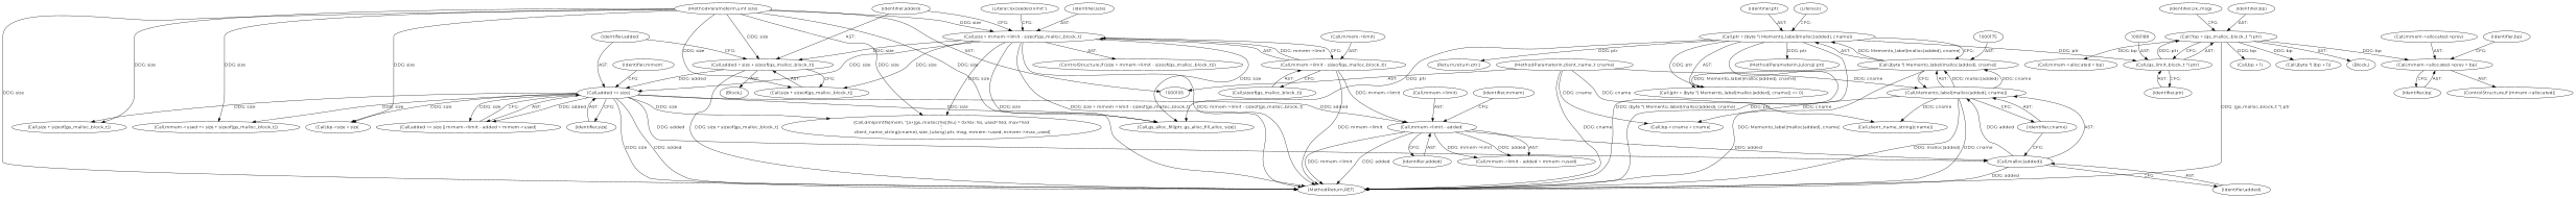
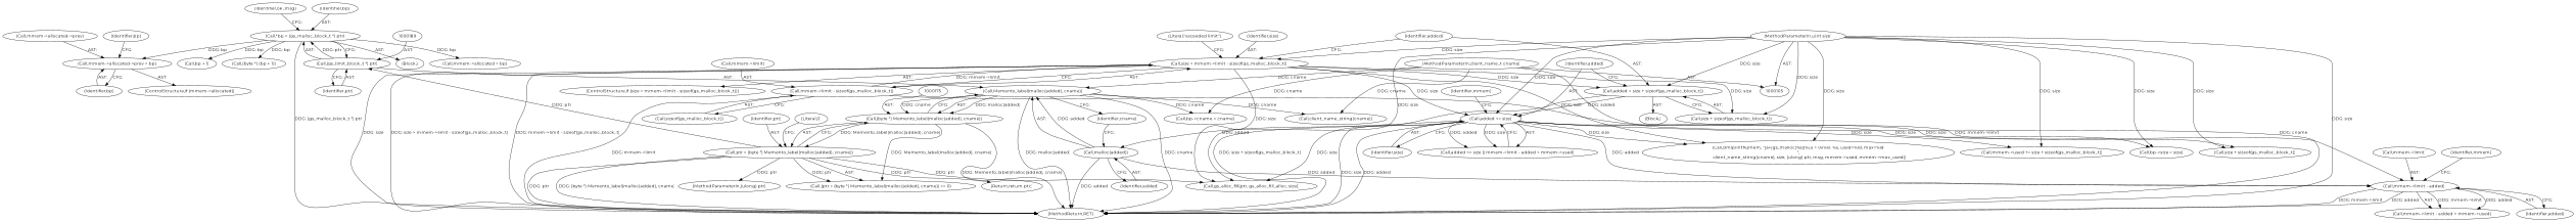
  digraph {
    fontname=Montserrat
    node [fontname=Montserrat]
    edge [fontname=Montserrat]
    n1 [label="(Call,mmem->allocated->prev = bp)"]
    n2 [label="(Identifier,bp)"]
    n3 [label="(ControlStructure,if (mmem->allocated))"]
    n4 [label="(MethodReturn,RET)"]
    n5 [label="(Call,*bp = (gs_malloc_block_t *) ptr)"]
    n6 [label="(Call,(gs_limit_block_t *) ptr)"]
    n7 [label="(Call,bp + 1)"]
    n8 [label="(Call,(byte *) (bp + 1))"]
    n9 [label="(Block,)"]
    n10 [label="(Call,mmem->allocated = bp)"]
    n11 [label="(Identifier,ptr)"]
    n12 [label="(Call,ptr = (byte *) Memento_label(malloc(added), cname))"]
    n13 [label="(Call,(byte *) Memento_label(malloc(added), cname))"]
    n14 [label="(MethodParameterIn,(ulong) ptr)"]
    n15 [label="(Call,gs_alloc_fill(ptr, gs_alloc_fill_alloc, size))"]
    n16 [label="(Call,(ptr = (byte *) Memento_label(malloc(added), cname)) == 0)"]
    n17 [label="(Return,return ptr;)"]
    n18 [label="(Call,Memento_label(malloc(added), cname))"]
    n19 [label="(Call,bp->cname = cname)"]
    n20 [label="(Call,client_name_string(cname))"]
    n21 [label="(Identifier,cname)"]
    n22 [label="(Call,malloc(added))"]
    n23 [label="(Identifier,added)"]
    n24 [label="(Call,added <= size)"]
    n25 [label="(Call,mmem->limit - added)"]
    n26 [label="(Call,dmlprintf6(mem, \"[a+]gs_malloc(%s)(%u) = 0x%lx: %s, used=%ld, max=%ld\n\",\n                   client_name_string(cname), size, (ulong) ptr, msg, mmem->used, mmem->max_used))"]
    n27 [label="(Identifier,size)"]
    n28 [label="(Call,size + sizeof(gs_malloc_block_t))"]
    n29 [label="(Call,mmem->used += size + sizeof(gs_malloc_block_t))"]
    n30 [label="(Call,added <= size || mmem->limit - added < mmem->used)"]
    n31 [label="(Call,bp->size = size)"]
    n32 [label="(Call,mmem->limit - added < mmem->used)"]
    n33 [label="(Identifier,added)"]
    n34 [label="(Call,added = size + sizeof(gs_malloc_block_t))"]
    n35 [label="(Block,)"]
    n36 [label="(Call,size + sizeof(gs_malloc_block_t))"]
    n37 [label="(Call,size > mmem->limit - sizeof(gs_malloc_block_t))"]
    n38 [label="(Call,mmem->limit - sizeof(gs_malloc_block_t))"]
    n39 [label="(ControlStructure,if (size > mmem->limit - sizeof(gs_malloc_block_t)))"]
    n40 [label="(Call,sizeof(gs_malloc_block_t))"]
    n41 [label="(MethodParameterIn,uint size)"]
    1000105
    n43 [label="(MethodParameterIn,client_name_t cname)"]
    n44 [label="(Identifier,ptr)"]
    n45 [label="(Identifier,mmem)"]
    n46 [label="(Literal,\"exceeded limit\")"]
    n47 [label="(Identifier,ok_msg)"]
    n48 [label="(Identifier,added)"]
    n49 [label="(Identifier,size)"]
    n50 [label="(Call,mmem->allocated->prev)"]
    n51 [label="(Identifier,bp)"]
    n52 [label="(Identifier,bp)"]
    n53 [label="(Identifier,added)"]
    n54 [label="(Literal,0)"]
    n55 [label="(Call,mmem->limit)"]
    n56 [label="(Identifier,mmem)"]
    n57 [label="(Call,mmem->limit)"]
    1000189
    1000175
    n1 -> n2 [label="CFG: "]
    n1 -> n3 [label="AST: "]
    n2 -> n1 [label="AST: "]
    n5 -> n1 [label="DDG: bp"]
    n5 -> n4 [label="DDG: (gs_malloc_block_t *) ptr"]
    n5 -> n6 [label="CFG: "]
    n5 -> n7 [label="DDG: bp"]
    n5 -> n8 [label="DDG: bp"]
    n5 -> n9 [label="AST: "]
    n5 -> n10 [label="DDG: bp"]
    n6 -> n5 [label="AST: "]
    n6 -> n5 [label="DDG: ptr"]
    n6 -> n11 [label="CFG: "]
    n11 -> n6 [label="AST: "]
    n12 -> n4 [label="DDG: ptr"]
    n12 -> n4 [label="DDG: (byte *) Memento_label(malloc(added), cname)"]
    n12 -> n6 [label="DDG: ptr"]
    n12 -> n13 [label="CFG: "]
    n12 -> n14 [label="DDG: ptr"]
    n12 -> n15 [label="DDG: ptr"]
    n12 -> n16 [label="AST: "]
    n12 -> n16 [label="DDG: ptr"]
    n12 -> n17 [label="DDG: ptr"]
    n13 -> n4 [label="DDG: Memento_label(malloc(added), cname)"]
    n13 -> n12 [label="AST: "]
    n13 -> n12 [label="DDG: Memento_label(malloc(added), cname)"]
    n13 -> n16 [label="DDG: Memento_label(malloc(added), cname)"]
    n13 -> n18 [label="CFG: "]
    n18 -> n4 [label="DDG: cname"]
    n18 -> n4 [label="DDG: malloc(added)"]
    n18 -> n13 [label="AST: "]
    n18 -> n13 [label="DDG: malloc(added)"]
    n18 -> n13 [label="DDG: cname"]
    n18 -> n19 [label="DDG: cname"]
    n18 -> n20 [label="DDG: cname"]
    n18 -> n21 [label="CFG: "]
-   n21 -> n18 [label="AST: "]
+   n6 -> n18 [label="AST: "]
    n21 -> n22 [label="CFG: "]
    n22 -> n4 [label="DDG: added"]
    n22 -> n18 [label="AST: "]
    n22 -> n18 [label="DDG: added"]
    n22 -> n23 [label="CFG: "]
    n23 -> n22 [label="AST: "]
    n24 -> n4 [label="DDG: size"]
    n24 -> n4 [label="DDG: added"]
    n24 -> n15 [label="DDG: size"]
    n24 -> n22 [label="DDG: added"]
    n24 -> n25 [label="DDG: added"]
    n24 -> n26 [label="DDG: size"]
    n24 -> n27 [label="CFG: "]
    n24 -> n28 [label="DDG: size"]
    n24 -> n29 [label="DDG: size"]
    n24 -> n30 [label="AST: "]
    n24 -> n30 [label="DDG: added"]
    n24 -> n30 [label="DDG: size"]
    n24 -> n31 [label="DDG: size"]
    n25 -> n4 [label="DDG: mmem->limit"]
    n25 -> n4 [label="DDG: added"]
-   n25 -> n22 [label="DDG: added"]
+   n22 -> n25 [label="DDG: added"]
    n25 -> n32 [label="AST: "]
    n25 -> n32 [label="DDG: mmem->limit"]
    n25 -> n32 [label="DDG: added"]
    n25 -> n33 [label="CFG: "]
    n27 -> n24 [label="AST: "]
    n30 -> n24 [label="CFG: "]
    n33 -> n25 [label="AST: "]
    n34 -> n4 [label="DDG: size + sizeof(gs_malloc_block_t)"]
    n34 -> n24 [label="DDG: added"]
    n34 -> n35 [label="AST: "]
    n34 -> n36 [label="CFG: "]
    n36 -> n34 [label="AST: "]
    n37 -> n4 [label="DDG: size"]
    n37 -> n4 [label="DDG: size > mmem->limit - sizeof(gs_malloc_block_t)"]
    n37 -> n4 [label="DDG: mmem->limit - sizeof(gs_malloc_block_t)"]
    n37 -> n15 [label="DDG: size"]
    n37 -> n24 [label="DDG: size"]
    n37 -> n26 [label="DDG: size"]
    n37 -> n34 [label="DDG: size"]
    n37 -> n36 [label="DDG: size"]
    n37 -> n38 [label="CFG: "]
    n37 -> n39 [label="AST: "]
    n38 -> n4 [label="DDG: mmem->limit"]
    n38 -> n25 [label="DDG: mmem->limit"]
    n38 -> n37 [label="AST: "]
    n38 -> n37 [label="DDG: mmem->limit"]
    n38 -> n40 [label="CFG: "]
    n40 -> n38 [label="AST: "]
    n41 -> n4 [label="DDG: size"]
    n41 -> n15 [label="DDG: size"]
+   n41 -> n24 [label="DDG: size"]
    n41 -> n26 [label="DDG: size"]
    n41 -> n28 [label="DDG: size"]
    n41 -> n29 [label="DDG: size"]
    n41 -> n31 [label="DDG: size"]
    n41 -> n34 [label="DDG: size"]
    n41 -> n36 [label="DDG: size"]
    n41 -> n37 [label="DDG: size"]
    n41 -> 1000105 [label="AST: "]
    n43 -> n4 [label="DDG: cname"]
    n43 -> n18 [label="DDG: cname"]
    n43 -> n19 [label="DDG: cname"]
    n43 -> n20 [label="DDG: cname"]
    n43 -> 1000105 [label="AST: "]
    n44 -> n12 [label="AST: "]
    n45 -> n24 [label="CFG: "]
    n46 -> n37 [label="CFG: "]
    n47 -> n5 [label="CFG: "]
    n48 -> n24 [label="AST: "]
    n48 -> n34 [label="CFG: "]
    n49 -> n37 [label="AST: "]
    n50 -> n1 [label="AST: "]
    n51 -> n5 [label="AST: "]
    n52 -> n1 [label="CFG: "]
    n53 -> n34 [label="AST: "]
    n53 -> n37 [label="CFG: "]
    n54 -> n12 [label="CFG: "]
    n55 -> n25 [label="AST: "]
    n56 -> n25 [label="CFG: "]
    n57 -> n38 [label="AST: "]
    1000189 -> n6 [label="AST: "]
    1000175 -> n13 [label="AST: "]
  }
